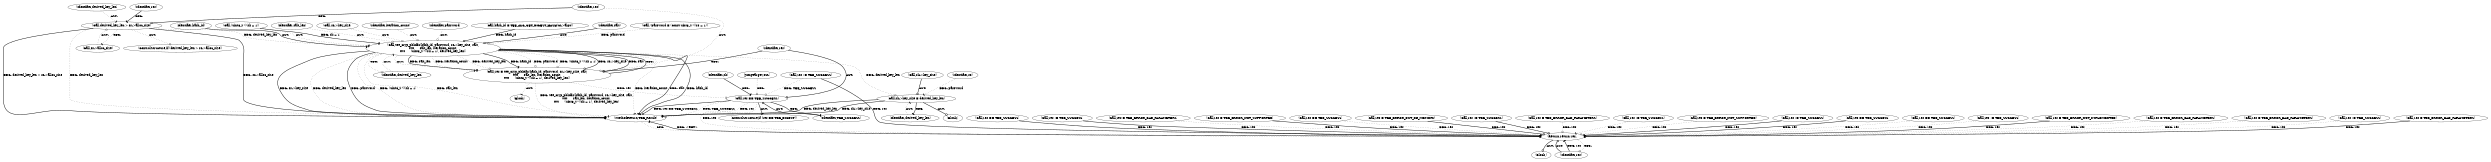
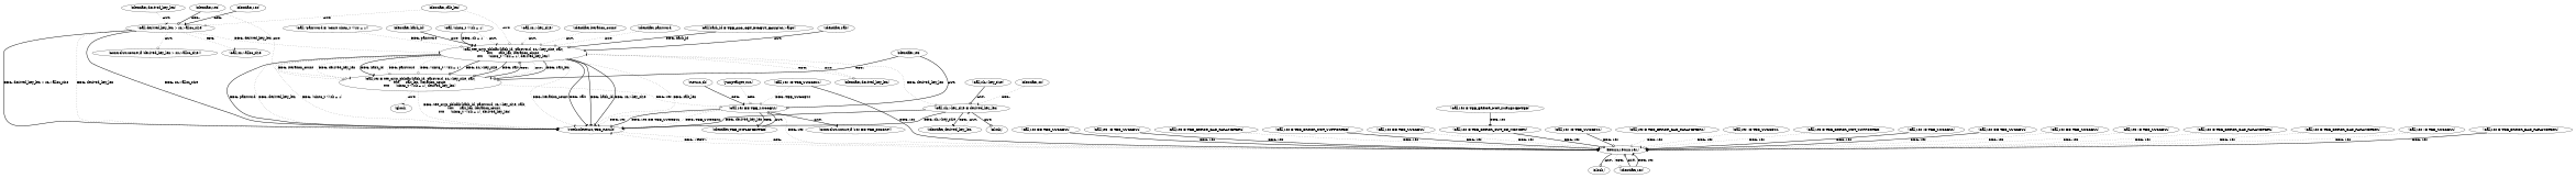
  digraph {
    edge [arrowhead=odot style=dotted]
    n1 [label="(Call,derived_key_len > ss->alloc_size)"]
    n2 [label="(Call,tee_cryp_pbkdf2(hash_id, password, ss->key_size, salt,\n\t\t\t\t      salt_len, iteration_count,\n\t\t\t\t      (uint8_t *)(sk + 1), derived_key_len))"]
    n3 [label="(MethodReturn,TEE_Result)"]
    n4 [label="(Call,ss->alloc_size)"]
    n5 [label="(ControlStructure,if (derived_key_len > ss->alloc_size))"]
    n6 [label="(Call,res = tee_cryp_pbkdf2(hash_id, password, ss->key_size, salt,\n\t\t\t\t      salt_len, iteration_count,\n\t\t\t\t      (uint8_t *)(sk + 1), derived_key_len))"]
    n7 [label="(Call,sk->key_size = derived_key_len)"]
    n8 [label="(Identifier,derived_key_len)"]
    n9 [label="(Return,return res;)"]
    n10 [label="(Call,res == TEE_SUCCESS)"]
    n11 [label="(Block,)"]
    n12 [label="(Identifier,derived_key_len)"]
    n13 [label="(Block,)"]
    n14 [label="(ControlStructure,if (res == TEE_DIGEST))"]
-   n15 [label="(Identifier,TEE_SUCCESS)"]
+   n15 [label="(Identifier,TEE_IMPLEMENTED)"]
    n16 [label="(Block,)"]
    n17 [label="(Identifier,res)"]
    n18 [label="(Identifier,iteration_count)"]
    n19 [label="(Call,res == TEE_SUCCESS)"]
    n20 [label="(Identifier,password)"]
    n21 [label="(Call,res != TEE_SUCCESS)"]
    n22 [label="(Call,res = TEE_ERROR_BAD_PARAMETERS)"]
    n23 [label="(Call,sk->key_size)"]
    n24 [label="(Call,hash_id = TEE_ALG_GET_DIGEST_HASH(cs->algo))"]
    n25 [label="(Identifier,res)"]
    n26 [label="(Call,res = TEE_ERROR_NOT_SUPPORTED)"]
    n27 [label="(Call,res == TEE_SUCCESS)"]
    n28 [label="(Call,res != TEE_SUCCESS)"]
    n29 [label="(Call,res = TEE_ERROR_OUT_OF_MEMORY)"]
    n30 [label="(Call,res != TEE_SUCCESS)"]
    n31 [label="(Identifier,derived_key_len)"]
    n32 [label="(Call,res = TEE_ERROR_BAD_PARAMETERS)"]
    n33 [label="(Call,res != TEE_SUCCESS)"]
    n34 [label="(Identifier,salt)"]
-   n35 [label="(Identifier,sk)"]
+   n35 [label="(Return,sk)"]
    n36 [label="(Call,res = TEE_ERROR_NOT_SUPPORTED)"]
    n37 [label="(Call,res != TEE_SUCCESS)"]
    n38 [label="(Call,res == TEE_SUCCESS)"]
    n39 [label="(Call,*password = (const uint8_t *)(ss + 1))"]
    n40 [label="(Identifier,hash_id)"]
    n41 [label="(Identifier,so)"]
    n42 [label="(Call,(uint8_t *)(sk + 1))"]
    n43 [label="(Call,res == TEE_SUCCESS)"]
    n44 [label="(Identifier,res)"]
    n45 [label="(Call,res != TEE_SUCCESS)"]
    n46 [label="(Call,res = TEE_ERROR_NOT_IMPLEMENTED)"]
    n47 [label="(Call,res = TEE_ERROR_BAD_PARAMETERS)"]
    n48 [label="(Call,res = TEE_ERROR_BAD_PARAMETERS)"]
    n49 [label="(Call,res != TEE_SUCCESS)"]
    n50 [label="(Identifier,salt_len)"]
    n51 [label="(Identifier,res)"]
    n52 [label="(Call,ss->key_size)"]
    n53 [label="(JumpTarget,out:)"]
    n54 [label="(Call,res = TEE_ERROR_BAD_PARAMETERS)"]
    n1 -> n2 [arrowhead=tee label="DDG: derived_key_len"]
    n1 -> n3 [label="DDG: derived_key_len > ss->alloc_size" style=bold]
    n1 -> n3 [label="DDG: derived_key_len"]
    n1 -> n3 [arrowhead=tee label="DDG: ss->alloc_size" style=bold]
    n1 -> n4 [arrowhead=tee label="CFG: "]
    n1 -> n5 [label="AST: "]
    n2 -> n3 [arrowhead=tee label="DDG: salt" style=bold]
    n2 -> n3 [arrowhead=tee label="DDG: hash_id" style=bold]
    n2 -> n3 [label="DDG: ss->key_size" style=bold]
    n2 -> n3 [arrowhead=tee label="DDG: derived_key_len"]
    n2 -> n3 [label="DDG: password" style=bold]
    n2 -> n3 [arrowhead=tee label="DDG: (uint8_t *)(sk + 1)"]
    n2 -> n3 [arrowhead=tee label="DDG: salt_len"]
    n2 -> n3 [arrowhead=tee label="DDG: iteration_count"]
    n2 -> n6 [arrowhead=tee label="AST: "]
    n2 -> n6 [label="DDG: salt_len" style=bold]
    n2 -> n6 [arrowhead=tee label="DDG: iteration_count"]
    n2 -> n6 [label="DDG: derived_key_len"]
    n2 -> n6 [arrowhead=tee label="DDG: hash_id" style=bold]
    n2 -> n6 [label="DDG: password"]
    n2 -> n6 [label="DDG: (uint8_t *)(sk + 1)"]
    n2 -> n6 [label="DDG: ss->key_size" style=bold]
    n2 -> n6 [label="DDG: salt" style=bold]
    n2 -> n7 [label="DDG: derived_key_len"]
    n2 -> n8 [label="CFG: "]
    n3 -> n9 [label="CFG: "]
-   n4 -> n1 [label="AST: "]
+   n50 -> n1 [label="AST: "]
    n6 -> n2 [label="CFG: " style=bold]
    n6 -> n3 [arrowhead=tee label="DDG: tee_cryp_pbkdf2(hash_id, password, ss->key_size, salt,\n\t\t\t\t      salt_len, iteration_count,\n\t\t\t\t      (uint8_t *)(sk + 1), derived_key_len)"]
    n6 -> n10 [label="DDG: res"]
    n6 -> n11 [arrowhead=tee label="AST: "]
    n7 -> n3 [label="DDG: derived_key_len" style=bold]
    n7 -> n3 [arrowhead=tee label="DDG: sk->key_size" style=bold]
    n7 -> n12 [arrowhead=tee label="CFG: " style=bold]
    n7 -> n13 [label="AST: " style=bold]
    n8 -> n2 [arrowhead=tee label="AST: "]
-   n9 -> n3 [arrowhead=tee label="DDG: <RET>" style=bold]
+   n9 -> n3 [arrowhead=tee label="DDG: <RET>"]
    n9 -> n16 [label="AST: " style=bold]
    n9 -> n17 [label="CFG: "]
    n10 -> n3 [label="DDG: res == TEE_SUCCESS" style=bold]
    n10 -> n3 [label="DDG: TEE_SUCCESS"]
    n10 -> n3 [arrowhead=tee label="DDG: res"]
    n10 -> n9 [arrowhead=tee label="DDG: res"]
    n10 -> n14 [arrowhead=tee label="AST: " style=bold]
    n10 -> n15 [arrowhead=tee label="CFG: " style=bold]
    n12 -> n7 [arrowhead=tee label="AST: "]
    n15 -> n10 [label="AST: " style=bold]
    n17 -> n9 [label="AST: " style=bold]
    n17 -> n9 [arrowhead=tee label="DDG: res" style=bold]
    n18 -> n2 [label="AST: "]
    n19 -> n9 [label="DDG: res" style=bold]
    n20 -> n2 [label="AST: "]
    n21 -> n9 [arrowhead=tee label="DDG: res" style=bold]
    n22 -> n9 [arrowhead=tee label="DDG: res"]
    n23 -> n7 [label="AST: " style=bold]
    n24 -> n2 [label="DDG: hash_id" style=bold]
    n25 -> n6 [label="CFG: " style=bold]
    n25 -> n10 [label="AST: " style=bold]
    n26 -> n9 [arrowhead=tee label="DDG: res" style=bold]
    n27 -> n9 [label="DDG: res"]
    n28 -> n9 [label="DDG: res" style=bold]
    n28 -> n10 [label="DDG: TEE_SUCCESS"]
    n29 -> n9 [label="DDG: res" style=bold]
    n30 -> n9 [label="DDG: res" style=bold]
    n31 -> n1 [arrowhead=tee label="AST: "]
    n32 -> n9 [label="DDG: res"]
    n33 -> n9 [arrowhead=tee label="DDG: res"]
    n34 -> n2 [label="AST: " style=bold]
    n35 -> n10 [arrowhead=tee label="CFG: " style=bold]
    n36 -> n9 [label="DDG: res"]
    n37 -> n9 [label="DDG: res" style=bold]
    n38 -> n9 [arrowhead=tee label="DDG: res" style=bold]
    n39 -> n2 [label="DDG: password"]
    n40 -> n2 [arrowhead=tee label="AST: " style=bold]
-   n41 -> n7 [arrowhead=tee label="DDG: password"]
+   n41 -> n7 [arrowhead=tee label="CFG: "]
    n42 -> n2 [arrowhead=tee label="AST: "]
    n42 -> n2 [arrowhead=tee label="DDG: sk + 1" style=bold]
    n43 -> n9 [arrowhead=tee label="DDG: res"]
    n44 -> n1 [arrowhead=tee label="CFG: " style=bold]
    n45 -> n9 [label="DDG: res"]
-   n46 -> n9 [arrowhead=tee label="DDG: res" style=bold]
+   n46 -> n29 [arrowhead=tee label="DDG: res" style=bold]
    n47 -> n9 [label="DDG: res"]
    n48 -> n9 [arrowhead=tee label="DDG: res"]
    n49 -> n9 [label="DDG: res"]
    n50 -> n2 [label="AST: "]
    n51 -> n1 [label="CFG: " style=bold]
    n51 -> n6 [label="AST: "]
    n52 -> n2 [label="AST: "]
    n53 -> n10 [label="CFG: "]
    n54 -> n9 [label="DDG: res" style=bold]
  }
